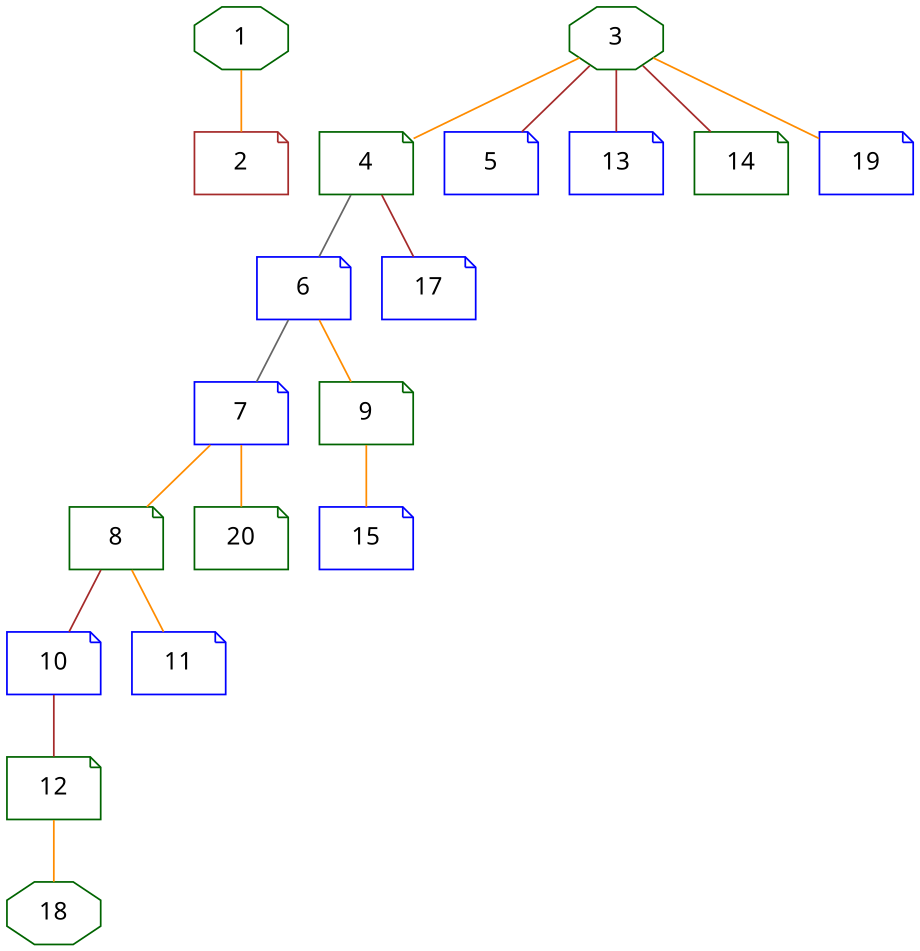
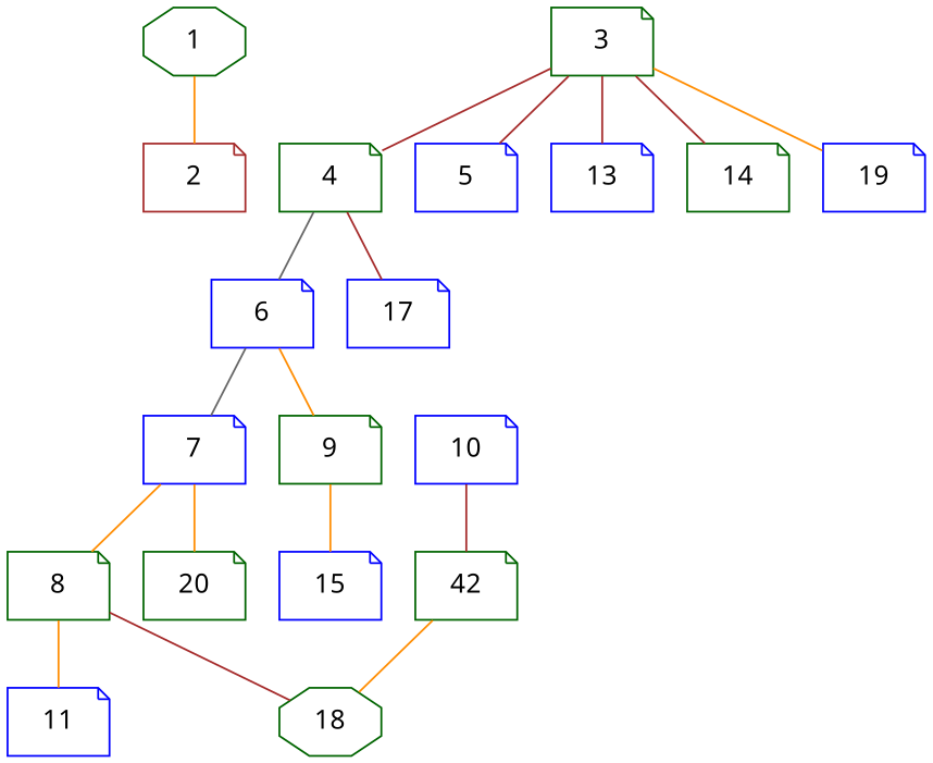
  graph {
    fontname="Noto Sans"
    node [color=darkgreen fontname="Noto Sans" shape=note]
    edge [color=darkorange fontname="Noto Sans"]
    1 [shape=octagon]
    2 [color=brown]
-   3 [shape=octagon]
+   3
    4
    5 [color=blue]
    13 [color=blue]
    14
    19 [color=blue]
    6 [color=blue]
    17 [color=blue]
    7 [color=blue]
    9
    8
    20
    15 [color=blue]
    10 [color=blue]
    11 [color=blue]
-   12
+   12 [label=42]
    18 [shape=octagon]
    1 -- 2
-   3 -- 4
+   3 -- 4 [color=brown]
    3 -- 5 [color=brown]
    3 -- 13 [color=brown]
    3 -- 14 [color=brown]
    3 -- 19
    4 -- 6 [color=gray40]
    4 -- 17 [color=brown]
    6 -- 7 [color=gray40]
    6 -- 9
    7 -- 8
    7 -- 20
    9 -- 15
-   8 -- 10 [color=brown]
+   8 -- 18 [color=brown]
    8 -- 11
    10 -- 12 [color=brown]
    12 -- 18
  }
